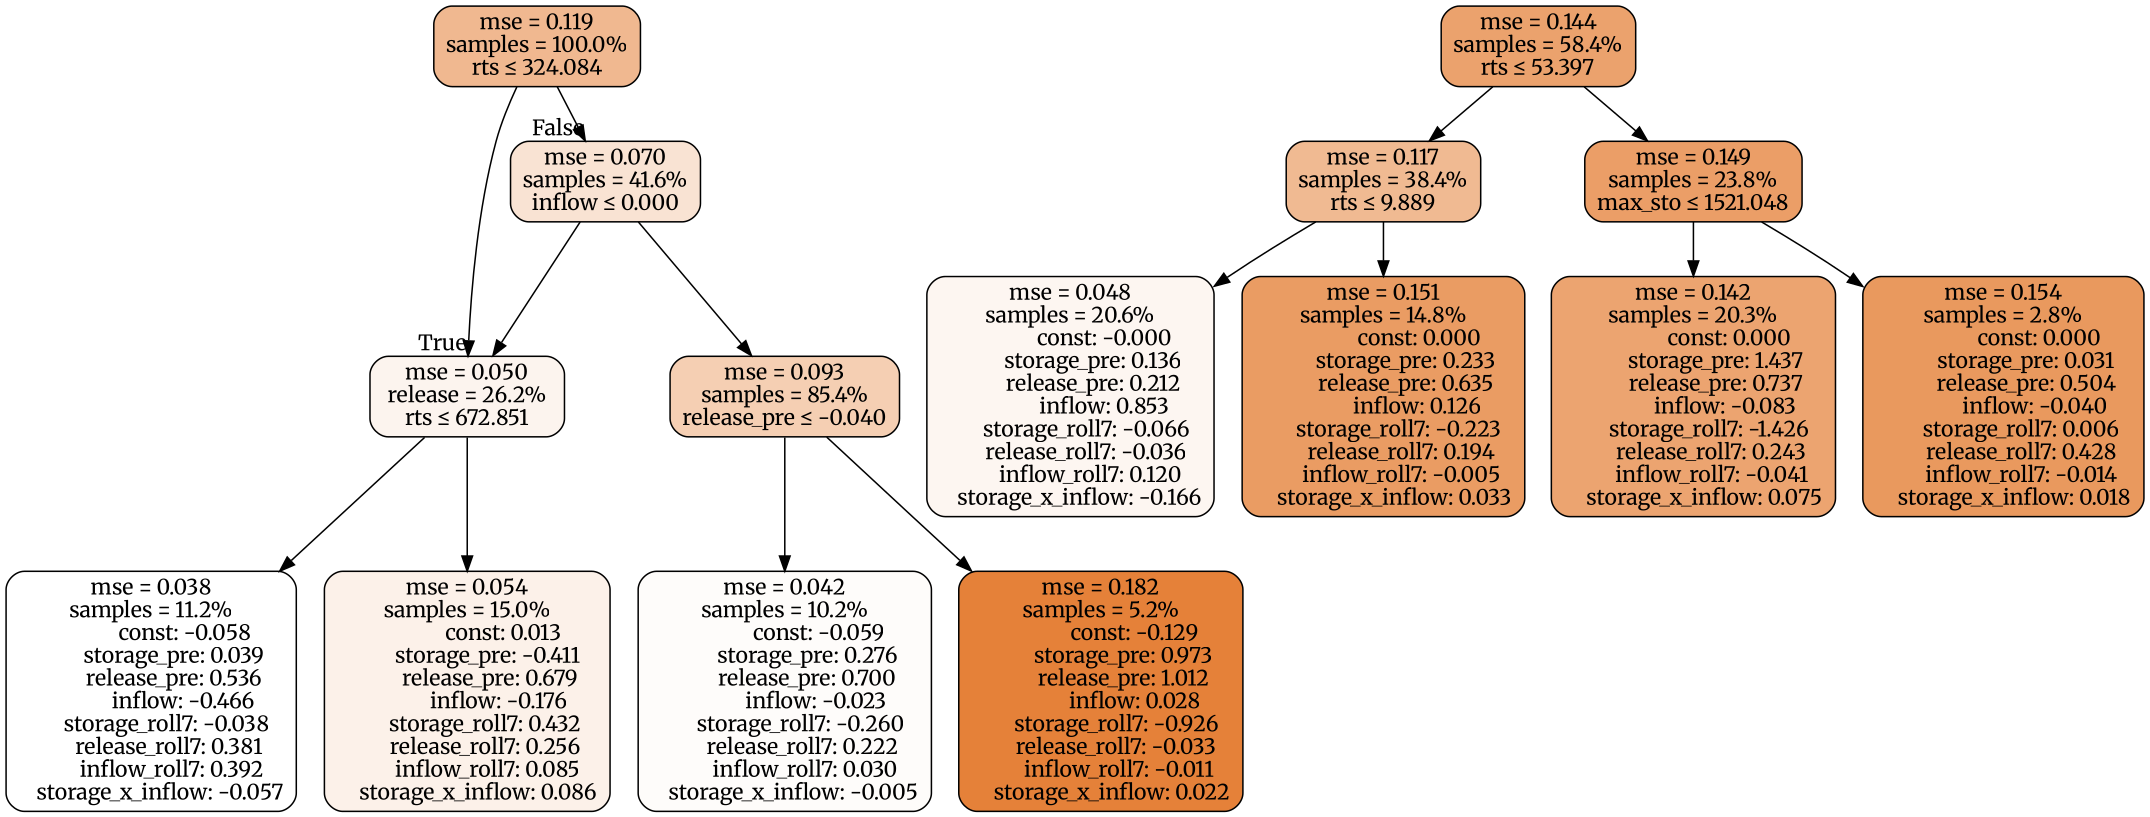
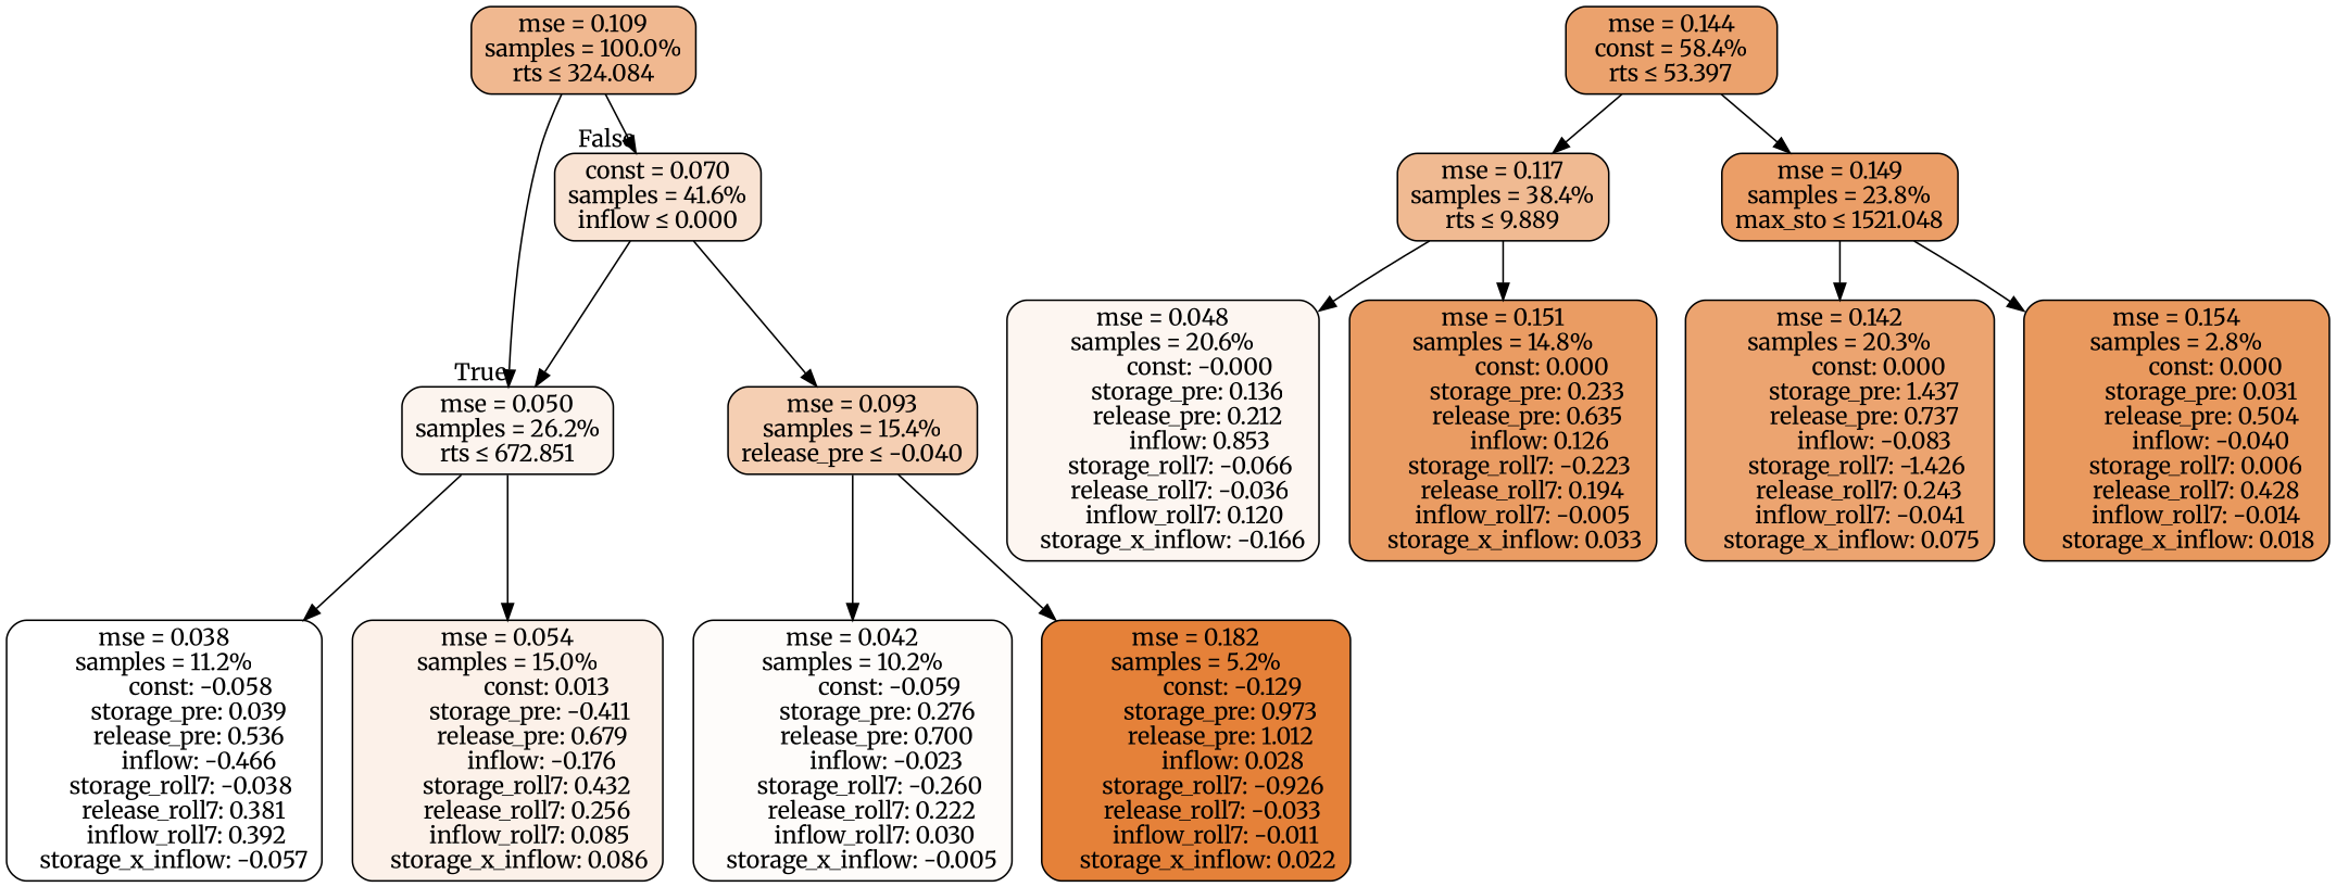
  digraph {
    fontname=Merriweather
    node [color=black fontname=Merriweather shape=rectangle style="filled, rounded"]
    edge [fontname=Merriweather]
-   n1 [fillcolor="#f0b890" label="mse = 0.119\nsamples = 100.0%\nrts &le; 324.084"]
-   n2 [fillcolor="#f9e3d3" label="mse = 0.070\nsamples = 41.6%\ninflow &le; 0.000"]
-   n3 [fillcolor="#fcf4ee" label="mse = 0.050\nrelease = 26.2%\nrts &le; 672.851"]
-   n4 [fillcolor="#eba26d" label="mse = 0.144\nsamples = 58.4%\nrts &le; 53.397"]
+   n1 [fillcolor="#f0b890" label="mse = 0.109\nsamples = 100.0%\nrts &le; 324.084"]
+   n2 [fillcolor="#f9e3d3" label="const = 0.070\nsamples = 41.6%\ninflow &le; 0.000"]
+   n3 [fillcolor="#fcf4ee" label="mse = 0.050\nsamples = 26.2%\nrts &le; 672.851"]
+   n4 [fillcolor="#eba26d" label="mse = 0.144\nconst = 58.4%\nrts &le; 53.397"]
    n5 [fillcolor="#f0ba92" label="mse = 0.117\nsamples = 38.4%\nrts &le; 9.889"]
    n6 [fillcolor="#eb9e67" label="mse = 0.149\nsamples = 23.8%\nmax_sto &le; 1521.048"]
-   n7 [fillcolor="#f5cfb3" label="mse = 0.093\nsamples = 85.4%\nrelease_pre &le; -0.040"]
+   n7 [fillcolor="#f5cfb3" label="mse = 0.093\nsamples = 15.4%\nrelease_pre &le; -0.040"]
    n8 [fillcolor="#fdf6f1" label="mse = 0.048\nsamples = 20.6%\n               const: -0.000\n          storage_pre: 0.136\n          release_pre: 0.212\n               inflow: 0.853\n       storage_roll7: -0.066\n       release_roll7: -0.036\n         inflow_roll7: 0.120\n    storage_x_inflow: -0.166"]
    n9 [fillcolor="#ea9c63" label="mse = 0.151\nsamples = 14.8%\n                const: 0.000\n          storage_pre: 0.233\n          release_pre: 0.635\n               inflow: 0.126\n       storage_roll7: -0.223\n        release_roll7: 0.194\n        inflow_roll7: -0.005\n     storage_x_inflow: 0.033"]
    n10 [fillcolor="#eca470" label="mse = 0.142\nsamples = 20.3%\n                const: 0.000\n          storage_pre: 1.437\n          release_pre: 0.737\n              inflow: -0.083\n       storage_roll7: -1.426\n        release_roll7: 0.243\n        inflow_roll7: -0.041\n     storage_x_inflow: 0.075"]
    n11 [fillcolor="#e9995e" label="mse = 0.154\nsamples = 2.8%\n                const: 0.000\n          storage_pre: 0.031\n          release_pre: 0.504\n              inflow: -0.040\n        storage_roll7: 0.006\n        release_roll7: 0.428\n        inflow_roll7: -0.014\n     storage_x_inflow: 0.018"]
    n12 [fillcolor="#ffffff" label="mse = 0.038\nsamples = 11.2%\n               const: -0.058\n          storage_pre: 0.039\n          release_pre: 0.536\n              inflow: -0.466\n       storage_roll7: -0.038\n        release_roll7: 0.381\n         inflow_roll7: 0.392\n    storage_x_inflow: -0.057"]
    n13 [fillcolor="#fcf1e9" label="mse = 0.054\nsamples = 15.0%\n                const: 0.013\n         storage_pre: -0.411\n          release_pre: 0.679\n              inflow: -0.176\n        storage_roll7: 0.432\n        release_roll7: 0.256\n         inflow_roll7: 0.085\n     storage_x_inflow: 0.086"]
    n14 [fillcolor="#fefcfa" label="mse = 0.042\nsamples = 10.2%\n               const: -0.059\n          storage_pre: 0.276\n          release_pre: 0.700\n              inflow: -0.023\n       storage_roll7: -0.260\n        release_roll7: 0.222\n         inflow_roll7: 0.030\n    storage_x_inflow: -0.005"]
    n15 [fillcolor="#e58139" label="mse = 0.182\nsamples = 5.2%\n               const: -0.129\n          storage_pre: 0.973\n          release_pre: 1.012\n               inflow: 0.028\n       storage_roll7: -0.926\n       release_roll7: -0.033\n        inflow_roll7: -0.011\n     storage_x_inflow: 0.022"]
    n1 -> n2 [headlabel=False labelangle=-45 labeldistance=2.5]
    n1 -> n3 [headlabel=True labelangle=45 labeldistance=2.5]
    n2 -> n3
    n2 -> n7
    n3 -> n12
    n3 -> n13
    n4 -> n5
    n4 -> n6
    n5 -> n8
    n5 -> n9
    n6 -> n10
    n6 -> n11
    n7 -> n14
    n7 -> n15
  }
